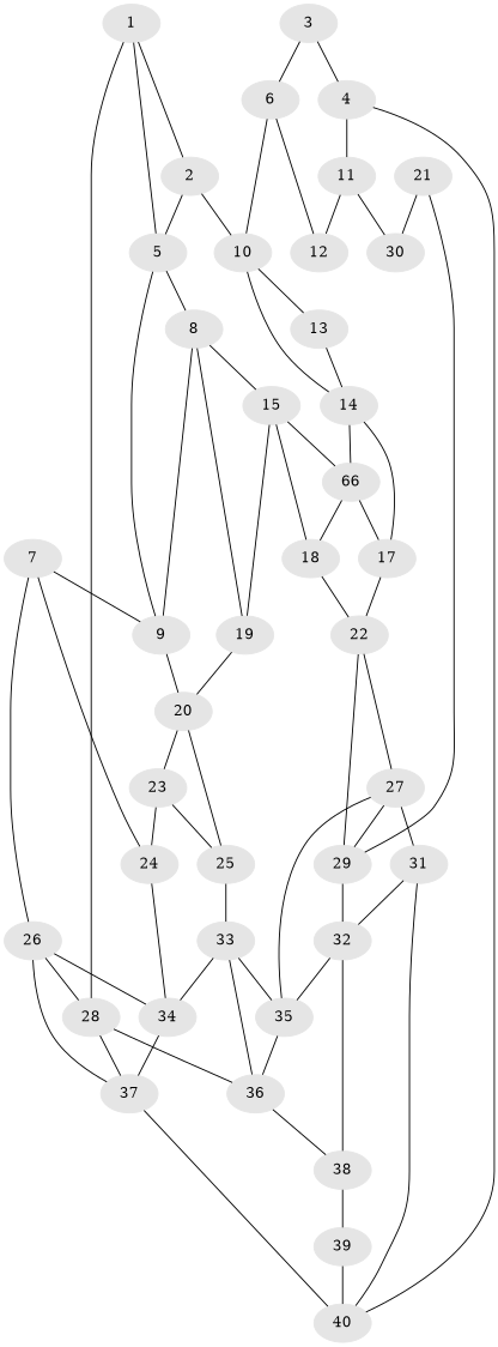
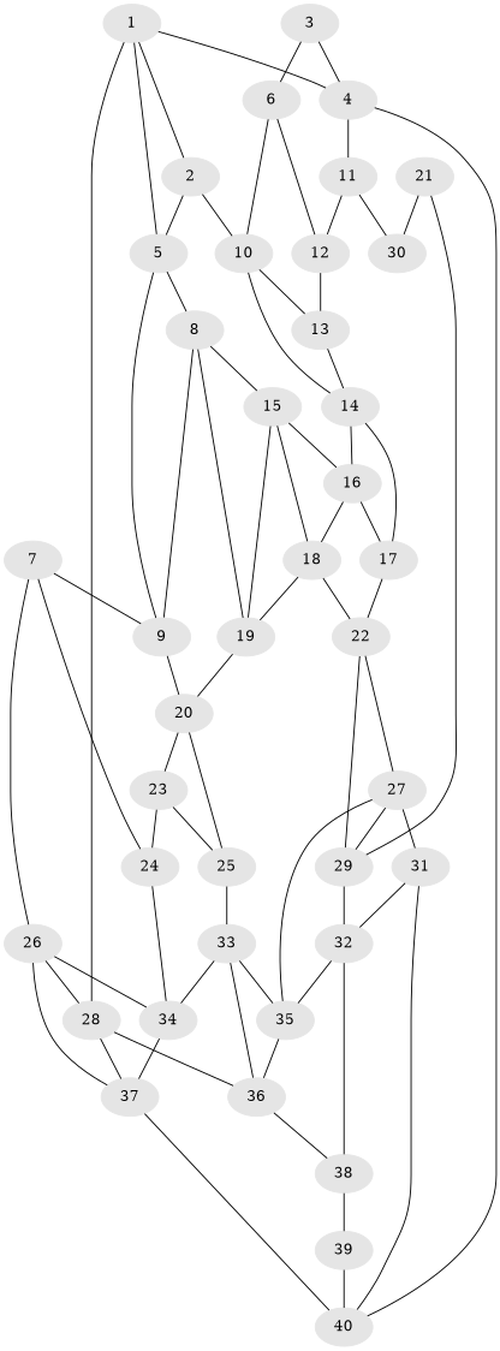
  graph {
    node [color=gray90 style=filled]
    edge [weight=1.0]
    1
    2
    4
    5
    28
    10
    11
    40
    8
    9
    37
    36
    13
    14
    3
    6
    12
    30
    15
    19
    20
    7
    24
    26
    34
-   16 [label=66]
+   16
    18
    23
    25
    17
    22
    29
    27
    33
    21
    32
    35
    31
    38
    39
    1 -- 2
+   1 -- 4
    1 -- 5
    1 -- 28 [weight=2.0]
    2 -- 5
    2 -- 10
    4 -- 11
    4 -- 40
    5 -- 8
    5 -- 9
    28 -- 37
    28 -- 36
    10 -- 13
    10 -- 14
    11 -- 12
    11 -- 30
    8 -- 9
    8 -- 15
    8 -- 19
    9 -- 20
    37 -- 40
    36 -- 38
    13 -- 14
    14 -- 16
    14 -- 17
    3 -- 4 [weight=2.0]
    3 -- 6 [weight=2.0]
    6 -- 10
    6 -- 12
+   12 -- 13 [weight=2.0]
    15 -- 19
    15 -- 16
    15 -- 18
    19 -- 20
    20 -- 23
    20 -- 25
    7 -- 9
    7 -- 24
    7 -- 26
    24 -- 34
    26 -- 28
    26 -- 37
    26 -- 34
    34 -- 37
    16 -- 18
    16 -- 17
+   18 -- 19
    18 -- 22
    23 -- 24 [weight=2.0]
    23 -- 25
    25 -- 33
    17 -- 22
    22 -- 29
    22 -- 27
    29 -- 32
    27 -- 29
    27 -- 35
    27 -- 31 [weight=2.0]
    33 -- 36
    33 -- 34
    33 -- 35
    21 -- 30 [weight=2.0]
    21 -- 29
    32 -- 35
    32 -- 38
    35 -- 36
    31 -- 40
    31 -- 32
    38 -- 39 [weight=2.0]
    39 -- 40 [weight=2.0]
  }
